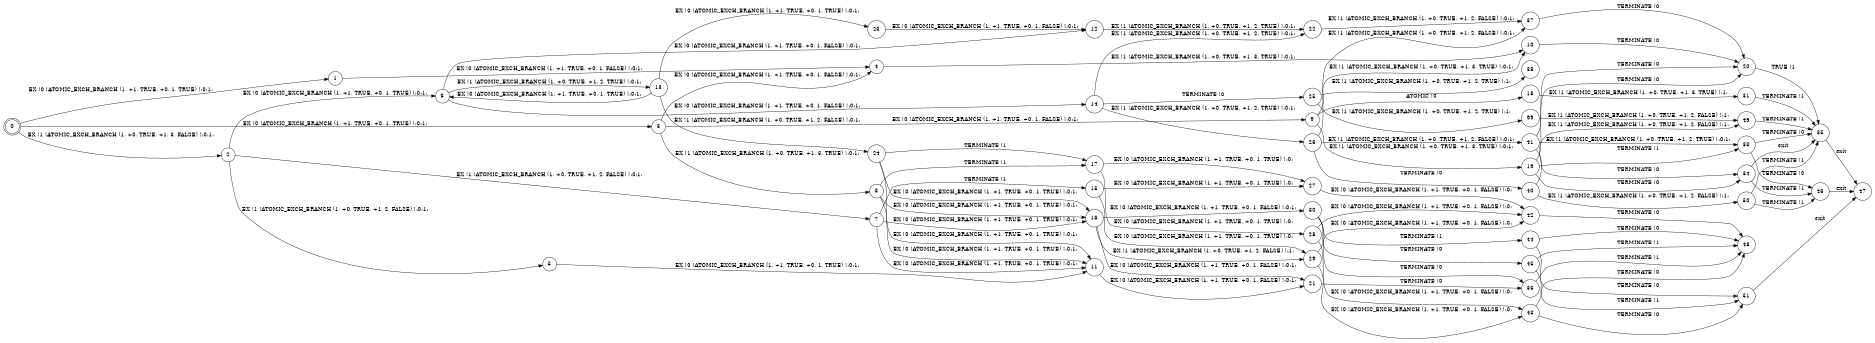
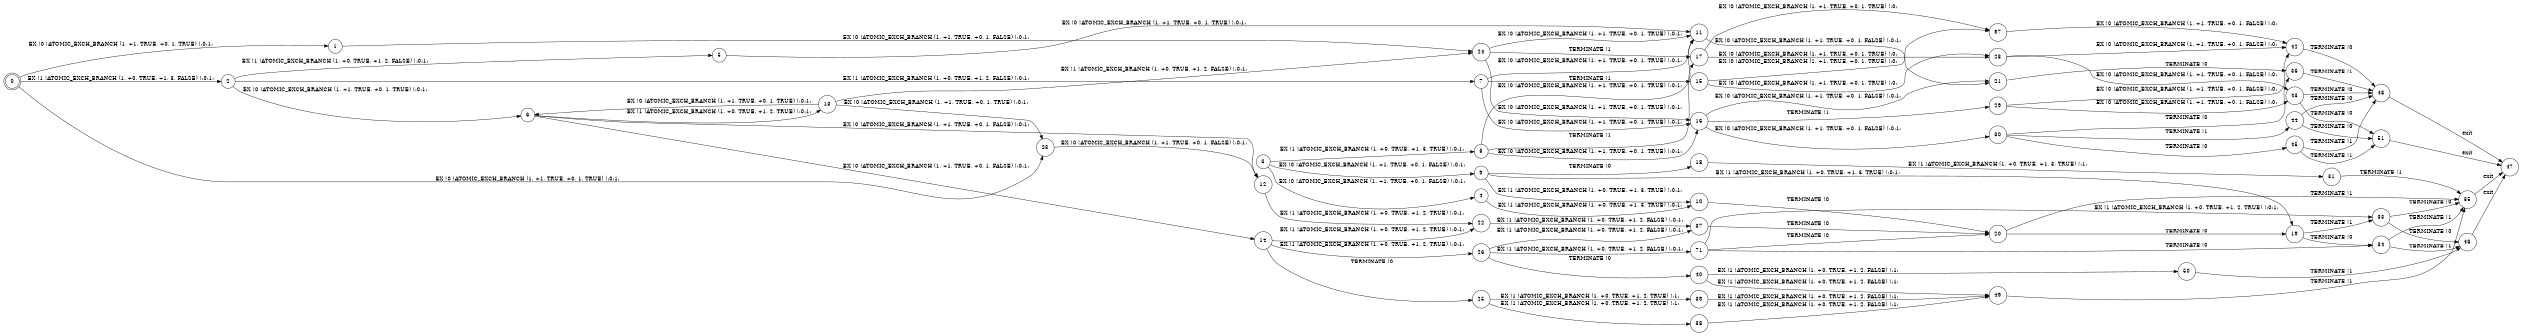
  digraph {
    rankdir=LR
    node [shape=circle]
    0 [peripheries=2]
    1
    2
    3
    4
    5
    6
    7
    8
    9
    10
    11
    12
    13
    14
    15
    16
    17
    18
    19
    20
    21
    22
    23
    24
    25
    26
-   27
+   27 [label=97]
    28
    29
    30
    31
    33
    34
    35
    36
    37
    38
-   39 [label=99]
+   39
    40
-   41
+   41 [label=71]
    42
    43
    44
    45
    46
    47
    48
    49
    50
    51
    0 -> 1 [label="EX !0 !ATOMIC_EXCH_BRANCH (1, +1, TRUE, +0, 1, TRUE) !:0:1:"]
    0 -> 2 [label="EX !1 !ATOMIC_EXCH_BRANCH (1, +0, TRUE, +1, 3, FALSE) !:0:1:"]
-   0 -> 3 [label="EX !0 !ATOMIC_EXCH_BRANCH (1, +1, TRUE, +0, 1, TRUE) !:0:1:"]
-   1 -> 4 [label="EX !0 !ATOMIC_EXCH_BRANCH (1, +1, TRUE, +0, 1, FALSE) !:0:1:"]
+   0 -> 23 [label="EX !0 !ATOMIC_EXCH_BRANCH (1, +1, TRUE, +0, 1, TRUE) !:0:1:"]
+   1 -> 24 [label="EX !0 !ATOMIC_EXCH_BRANCH (1, +1, TRUE, +0, 1, FALSE) !:0:1:"]
    2 -> 5 [label="EX !1 !ATOMIC_EXCH_BRANCH (1, +0, TRUE, +1, 2, FALSE) !:0:1:"]
    2 -> 6 [label="EX !0 !ATOMIC_EXCH_BRANCH (1, +1, TRUE, +0, 1, TRUE) !:0:1:"]
    2 -> 7 [label="EX !1 !ATOMIC_EXCH_BRANCH (1, +0, TRUE, +1, 2, FALSE) !:0:1:"]
    3 -> 4 [label="EX !0 !ATOMIC_EXCH_BRANCH (1, +1, TRUE, +0, 1, FALSE) !:0:1:"]
    3 -> 8 [label="EX !1 !ATOMIC_EXCH_BRANCH (1, +0, TRUE, +1, 3, TRUE) !:0:1:"]
    3 -> 9 [label="EX !0 !ATOMIC_EXCH_BRANCH (1, +1, TRUE, +0, 1, FALSE) !:0:1:"]
    4 -> 10 [label="EX !1 !ATOMIC_EXCH_BRANCH (1, +0, TRUE, +1, 3, TRUE) !:0:1:"]
    5 -> 11 [label="EX !0 !ATOMIC_EXCH_BRANCH (1, +1, TRUE, +0, 1, TRUE) !:0:1:"]
    6 -> 12 [label="EX !0 !ATOMIC_EXCH_BRANCH (1, +1, TRUE, +0, 1, FALSE) !:0:1:"]
    6 -> 13 [label="EX !1 !ATOMIC_EXCH_BRANCH (1, +0, TRUE, +1, 2, TRUE) !:0:1:"]
    6 -> 14 [label="EX !0 !ATOMIC_EXCH_BRANCH (1, +1, TRUE, +0, 1, FALSE) !:0:1:"]
    7 -> 11 [label="EX !0 !ATOMIC_EXCH_BRANCH (1, +1, TRUE, +0, 1, TRUE) !:0:1:"]
    7 -> 15 [label="TERMINATE !1"]
    7 -> 16 [label="EX !0 !ATOMIC_EXCH_BRANCH (1, +1, TRUE, +0, 1, TRUE) !:0:1:"]
    8 -> 11 [label="EX !0 !ATOMIC_EXCH_BRANCH (1, +1, TRUE, +0, 1, TRUE) !:0:1:"]
    8 -> 16 [label="EX !0 !ATOMIC_EXCH_BRANCH (1, +1, TRUE, +0, 1, TRUE) !:0:1:"]
    8 -> 17 [label="TERMINATE !1"]
    9 -> 10 [label="EX !1 !ATOMIC_EXCH_BRANCH (1, +0, TRUE, +1, 3, TRUE) !:0:1:"]
-   9 -> 18 [label="ATOMIC !0"]
+   9 -> 18 [label="TERMINATE !0"]
    9 -> 19 [label="EX !1 !ATOMIC_EXCH_BRANCH (1, +0, TRUE, +1, 3, TRUE) !:0:1:"]
    10 -> 20 [label="TERMINATE !0"]
    11 -> 21 [label="EX !0 !ATOMIC_EXCH_BRANCH (1, +1, TRUE, +0, 1, FALSE) !:0:1:"]
    12 -> 22 [label="EX !1 !ATOMIC_EXCH_BRANCH (1, +0, TRUE, +1, 2, TRUE) !:0:1:"]
    13 -> 6 [label="EX !0 !ATOMIC_EXCH_BRANCH (1, +1, TRUE, +0, 1, TRUE) !:0:1:"]
    13 -> 23 [label="EX !0 !ATOMIC_EXCH_BRANCH (1, +1, TRUE, +0, 1, TRUE) !:0:1:"]
    13 -> 24 [label="EX !1 !ATOMIC_EXCH_BRANCH (1, +0, TRUE, +1, 2, FALSE) !:0:1:"]
    14 -> 22 [label="EX !1 !ATOMIC_EXCH_BRANCH (1, +0, TRUE, +1, 2, TRUE) !:0:1:"]
    14 -> 25 [label="TERMINATE !0"]
    14 -> 26 [label="EX !1 !ATOMIC_EXCH_BRANCH (1, +0, TRUE, +1, 2, TRUE) !:0:1:"]
    15 -> 27 [label="EX !0 !ATOMIC_EXCH_BRANCH (1, +1, TRUE, +0, 1, TRUE) !:0:"]
-   15 -> 29 [label="EX !0 !ATOMIC_EXCH_BRANCH (1, +1, TRUE, +0, 1, TRUE) !:0:"]
+   15 -> 28 [label="EX !0 !ATOMIC_EXCH_BRANCH (1, +1, TRUE, +0, 1, TRUE) !:0:"]
    16 -> 21 [label="EX !0 !ATOMIC_EXCH_BRANCH (1, +1, TRUE, +0, 1, FALSE) !:0:1:"]
-   16 -> 29 [label="EX !1 !ATOMIC_EXCH_BRANCH (1, +0, TRUE, +1, 2, FALSE) !:1:"]
+   16 -> 29 [label="TERMINATE !1"]
    16 -> 30 [label="EX !0 !ATOMIC_EXCH_BRANCH (1, +1, TRUE, +0, 1, FALSE) !:0:1:"]
    17 -> 27 [label="EX !0 !ATOMIC_EXCH_BRANCH (1, +1, TRUE, +0, 1, TRUE) !:0:"]
    17 -> 28 [label="EX !0 !ATOMIC_EXCH_BRANCH (1, +1, TRUE, +0, 1, TRUE) !:0:"]
    18 -> 31 [label="EX !1 !ATOMIC_EXCH_BRANCH (1, +0, TRUE, +1, 3, TRUE) !:1:"]
-   19 -> 20 [label="TERMINATE !0"]
+   20 -> 19 [label="TERMINATE !0"]
    19 -> 33 [label="TERMINATE !1"]
    19 -> 34 [label="TERMINATE !0"]
-   20 -> 35 [label="TRUE !1"]
+   20 -> 35 [label="TERMINATE !1"]
    21 -> 36 [label="TERMINATE !0"]
    22 -> 37 [label="EX !1 !ATOMIC_EXCH_BRANCH (1, +0, TRUE, +1, 2, FALSE) !:0:1:"]
    23 -> 12 [label="EX !0 !ATOMIC_EXCH_BRANCH (1, +1, TRUE, +0, 1, FALSE) !:0:1:"]
    24 -> 11 [label="EX !0 !ATOMIC_EXCH_BRANCH (1, +1, TRUE, +0, 1, TRUE) !:0:1:"]
    24 -> 16 [label="EX !0 !ATOMIC_EXCH_BRANCH (1, +1, TRUE, +0, 1, TRUE) !:0:1:"]
    24 -> 17 [label="TERMINATE !1"]
    25 -> 38 [label="EX !1 !ATOMIC_EXCH_BRANCH (1, +0, TRUE, +1, 2, TRUE) !:1:"]
    25 -> 39 [label="EX !1 !ATOMIC_EXCH_BRANCH (1, +0, TRUE, +1, 2, TRUE) !:1:"]
    26 -> 37 [label="EX !1 !ATOMIC_EXCH_BRANCH (1, +0, TRUE, +1, 2, FALSE) !:0:1:"]
    26 -> 40 [label="TERMINATE !0"]
    26 -> 41 [label="EX !1 !ATOMIC_EXCH_BRANCH (1, +0, TRUE, +1, 2, FALSE) !:0:1:"]
    27 -> 42 [label="EX !0 !ATOMIC_EXCH_BRANCH (1, +1, TRUE, +0, 1, FALSE) !:0:"]
    28 -> 42 [label="EX !0 !ATOMIC_EXCH_BRANCH (1, +1, TRUE, +0, 1, FALSE) !:0:"]
    28 -> 43 [label="EX !0 !ATOMIC_EXCH_BRANCH (1, +1, TRUE, +0, 1, FALSE) !:0:"]
    29 -> 42 [label="EX !0 !ATOMIC_EXCH_BRANCH (1, +1, TRUE, +0, 1, FALSE) !:0:"]
    29 -> 43 [label="EX !0 !ATOMIC_EXCH_BRANCH (1, +1, TRUE, +0, 1, FALSE) !:0:"]
    30 -> 36 [label="TERMINATE !0"]
    30 -> 44 [label="TERMINATE !1"]
    30 -> 45 [label="TERMINATE !0"]
    31 -> 35 [label="TERMINATE !1"]
    33 -> 35 [label="TERMINATE !0"]
    33 -> 46 [label="TERMINATE !0"]
-   34 -> 35 [label=exit]
+   34 -> 35 [label="TERMINATE !1"]
    34 -> 46 [label="TERMINATE !1"]
    35 -> 47 [label=exit]
    36 -> 48 [label="TERMINATE !1"]
    37 -> 20 [label="TERMINATE !0"]
+   38 -> 49 [label="EX !1 !ATOMIC_EXCH_BRANCH (1, +0, TRUE, +1, 2, FALSE) !:1:"]
    39 -> 49 [label="EX !1 !ATOMIC_EXCH_BRANCH (1, +0, TRUE, +1, 2, FALSE) !:1:"]
    40 -> 49 [label="EX !1 !ATOMIC_EXCH_BRANCH (1, +0, TRUE, +1, 2, FALSE) !:1:"]
    40 -> 50 [label="EX !1 !ATOMIC_EXCH_BRANCH (1, +0, TRUE, +1, 2, FALSE) !:1:"]
    41 -> 20 [label="TERMINATE !0"]
    41 -> 33 [label="EX !1 !ATOMIC_EXCH_BRANCH (1, +0, TRUE, +1, 2, TRUE) !:0:1:"]
    41 -> 34 [label="TERMINATE !0"]
    42 -> 48 [label="TERMINATE !0"]
    43 -> 48 [label="TERMINATE !0"]
    43 -> 51 [label="TERMINATE !0"]
    44 -> 48 [label="TERMINATE !0"]
    44 -> 51 [label="TERMINATE !0"]
    45 -> 48 [label="TERMINATE !1"]
    45 -> 51 [label="TERMINATE !1"]
    46 -> 47 [label=exit]
+   48 -> 47 [label=exit]
    49 -> 35 [label="TERMINATE !1"]
-   50 -> 35 [label="TERMINATE !1"]
    50 -> 46 [label="TERMINATE !1"]
    51 -> 47 [label=exit]
  }
